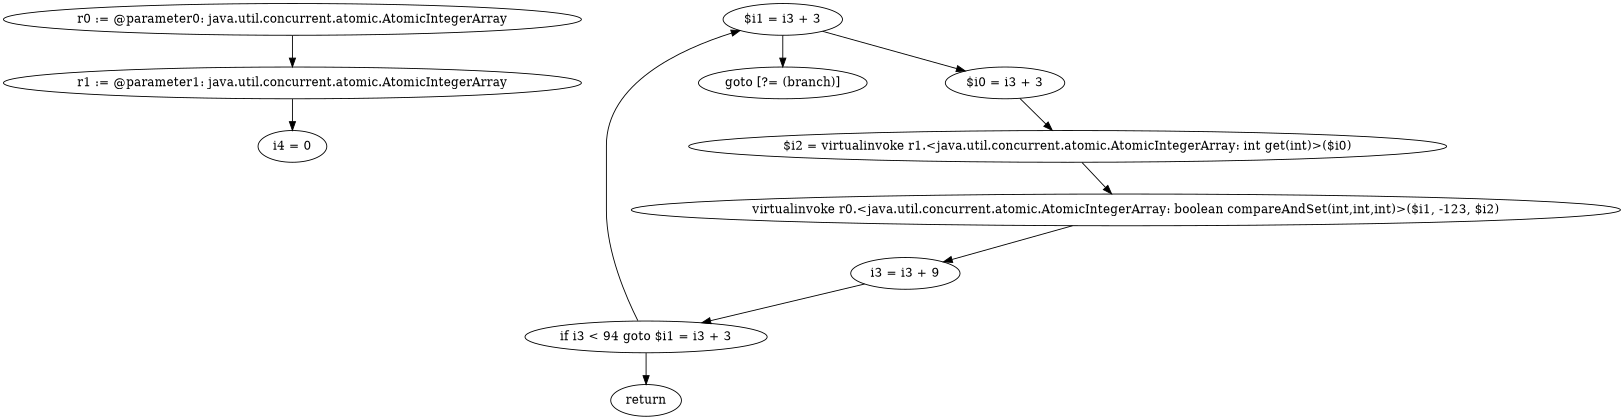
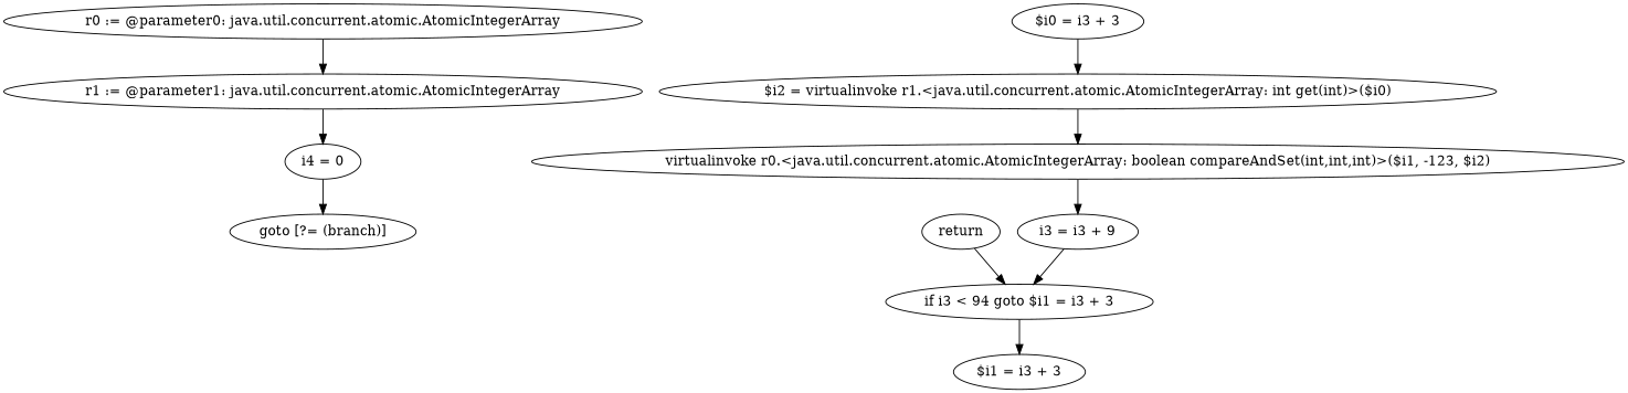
  digraph {
    "r0 := @parameter0: java.util.concurrent.atomic.AtomicIntegerArray"
    "r1 := @parameter1: java.util.concurrent.atomic.AtomicIntegerArray"
    n3 [label="i4 = 0"]
    "goto [?= (branch)]"
    "if i3 < 94 goto $i1 = i3 + 3"
    "$i1 = i3 + 3"
    return
    "$i0 = i3 + 3"
    "$i2 = virtualinvoke r1.<java.util.concurrent.atomic.AtomicIntegerArray: int get(int)>($i0)"
    "virtualinvoke r0.<java.util.concurrent.atomic.AtomicIntegerArray: boolean compareAndSet(int,int,int)>($i1, -123, $i2)"
    n11 [label="i3 = i3 + 9"]
    "r0 := @parameter0: java.util.concurrent.atomic.AtomicIntegerArray" -> "r1 := @parameter1: java.util.concurrent.atomic.AtomicIntegerArray"
    "r1 := @parameter1: java.util.concurrent.atomic.AtomicIntegerArray" -> n3
-   "$i1 = i3 + 3" -> "goto [?= (branch)]"
+   n3 -> "goto [?= (branch)]"
    "if i3 < 94 goto $i1 = i3 + 3" -> "$i1 = i3 + 3"
-   "if i3 < 94 goto $i1 = i3 + 3" -> return
-   "$i1 = i3 + 3" -> "$i0 = i3 + 3"
+   return -> "if i3 < 94 goto $i1 = i3 + 3"
    "$i0 = i3 + 3" -> "$i2 = virtualinvoke r1.<java.util.concurrent.atomic.AtomicIntegerArray: int get(int)>($i0)"
    "$i2 = virtualinvoke r1.<java.util.concurrent.atomic.AtomicIntegerArray: int get(int)>($i0)" -> "virtualinvoke r0.<java.util.concurrent.atomic.AtomicIntegerArray: boolean compareAndSet(int,int,int)>($i1, -123, $i2)"
    "virtualinvoke r0.<java.util.concurrent.atomic.AtomicIntegerArray: boolean compareAndSet(int,int,int)>($i1, -123, $i2)" -> n11
    n11 -> "if i3 < 94 goto $i1 = i3 + 3"
  }
